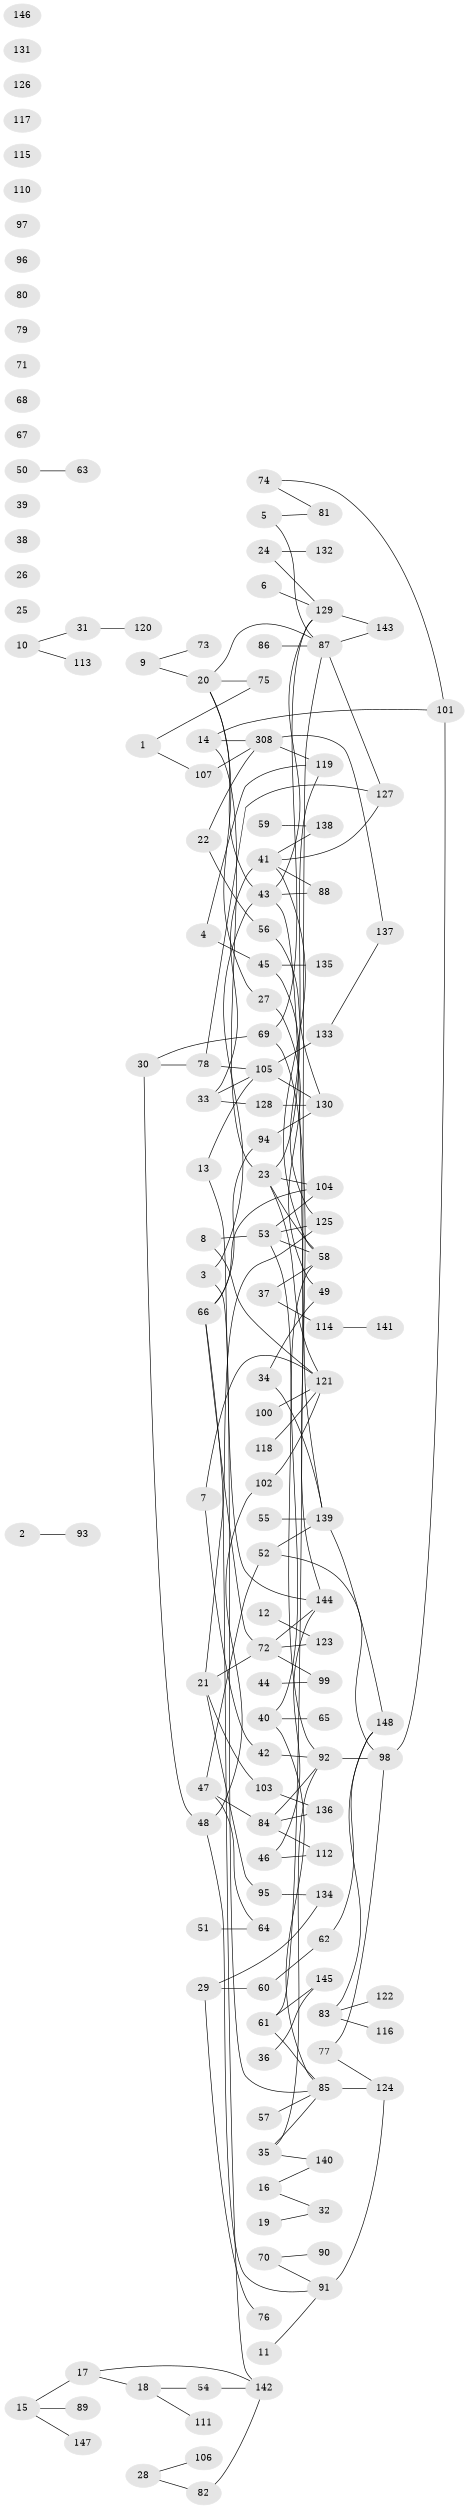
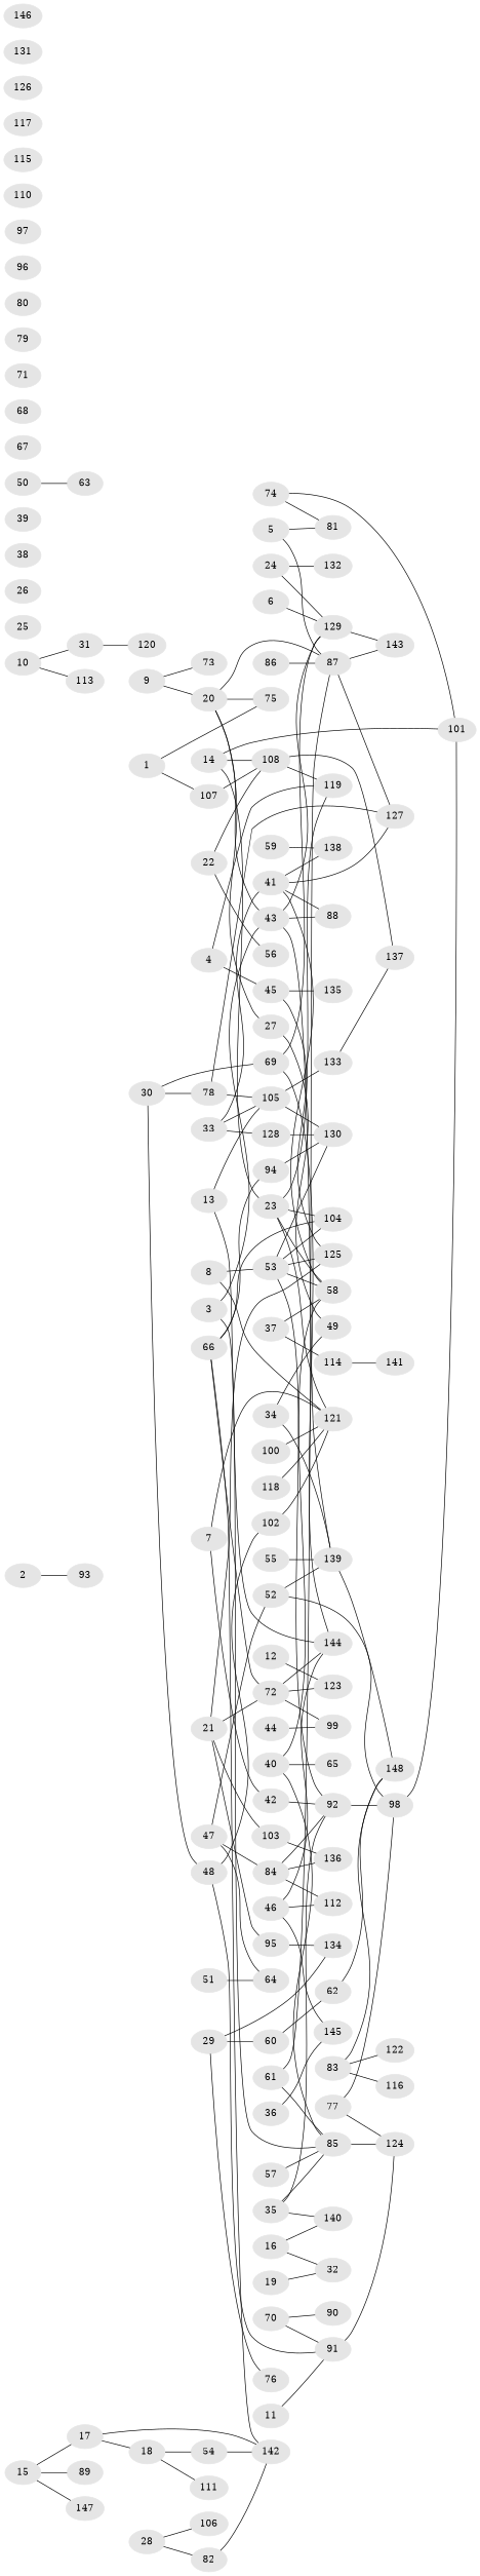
  graph {
    rankdir=LR
    node [color=gray90 style=filled]
    1
    75
    107
-   108 [label=308]
+   108
    2
    93
    3
    43
    85
    129
    139
    88
    124
    4
    45
    119
    125
    135
    5
    81
    87
    127
    143
    6
    7
    42
    121
    92
    8
    53
    58
    104
    9
    20
    73
    27
    10
    31
    113
    120
    11
    91
    12
    123
    13
    105
    144
    130
    133
    14
    23
    101
    137
    15
    17
    89
    147
    18
    142
    16
    32
    140
    54
    111
    19
    49
    21
    72
    95
    103
    99
    134
    136
    22
    56
    24
    132
    25
    26
    28
    82
    106
    29
    60
    76
    62
    30
    48
    69
    78
    102
    33
    41
    128
    138
    34
    148
    35
    98
    36
    145
    37
    114
    141
    38
    39
    40
    65
    44
    46
    112
    47
    52
    64
    84
    50
    63
    51
    55
    57
    59
    61
    66
    94
    67
    68
    70
    90
    71
    74
    77
    79
    80
    83
    116
    122
    86
    96
    97
    100
    110
    115
    117
    118
    126
    131
    146
    1 -- 75
    1 -- 107
    107 -- 108
    108 -- 119
    108 -- 137
    2 -- 93
    3 -- 43
    3 -- 85
    43 -- 129
    43 -- 139
    43 -- 88
    85 -- 124
    129 -- 143
    139 -- 148
    4 -- 45
    4 -- 119
    45 -- 125
    45 -- 135
    5 -- 81
    5 -- 87
    87 -- 127
    87 -- 143
    6 -- 129
    7 -- 42
    7 -- 121
    42 -- 92
    92 -- 98
    8 -- 121
    8 -- 53
    53 -- 125
    53 -- 92
    53 -- 58
    53 -- 104
    9 -- 20
    9 -- 73
    20 -- 75
    20 -- 43
    20 -- 87
    20 -- 27
    27 -- 49
    10 -- 31
    10 -- 113
    31 -- 120
    11 -- 91
    91 -- 124
    12 -- 123
    13 -- 105
    13 -- 144
    105 -- 130
    105 -- 133
    133 -- 137
    14 -- 108
    14 -- 23
    14 -- 101
    23 -- 119
    23 -- 121
    23 -- 58
    23 -- 104
    15 -- 17
    15 -- 89
    15 -- 147
    17 -- 18
    17 -- 142
    18 -- 54
    18 -- 111
    16 -- 32
    16 -- 140
    54 -- 142
    19 -- 32
    21 -- 125
    21 -- 72
    21 -- 95
    21 -- 103
    72 -- 123
    72 -- 144
    72 -- 99
    95 -- 134
    103 -- 136
    22 -- 108
    22 -- 56
-   56 -- 130
+   53 -- 130
    24 -- 129
    24 -- 132
    28 -- 82
    28 -- 106
    82 -- 142
    29 -- 134
    29 -- 60
    29 -- 76
    60 -- 62
    62 -- 148
    30 -- 48
    30 -- 69
    30 -- 78
    48 -- 91
    48 -- 102
    69 -- 129
    69 -- 144
    78 -- 127
    78 -- 105
    102 -- 121
    33 -- 105
    33 -- 41
    33 -- 128
    41 -- 88
    41 -- 127
    41 -- 58
    41 -- 138
    128 -- 130
    34 -- 139
    34 -- 49
    35 -- 85
    35 -- 92
    35 -- 140
    98 -- 101
    36 -- 145
    37 -- 58
    37 -- 114
    114 -- 141
    40 -- 85
    40 -- 58
    40 -- 65
    44 -- 99
    46 -- 144
-   61 -- 145
+   46 -- 145
    46 -- 112
    47 -- 52
    47 -- 64
    47 -- 84
    52 -- 139
    52 -- 98
    84 -- 92
    84 -- 136
    84 -- 112
    50 -- 63
    51 -- 64
    55 -- 139
    57 -- 85
    59 -- 138
    61 -- 85
    61 -- 87
    66 -- 104
    66 -- 142
    66 -- 72
    66 -- 94
    94 -- 130
    70 -- 91
    70 -- 90
    74 -- 81
    74 -- 101
    77 -- 124
    77 -- 98
    83 -- 148
    83 -- 116
    83 -- 122
    86 -- 87
    100 -- 121
    118 -- 121
  }
